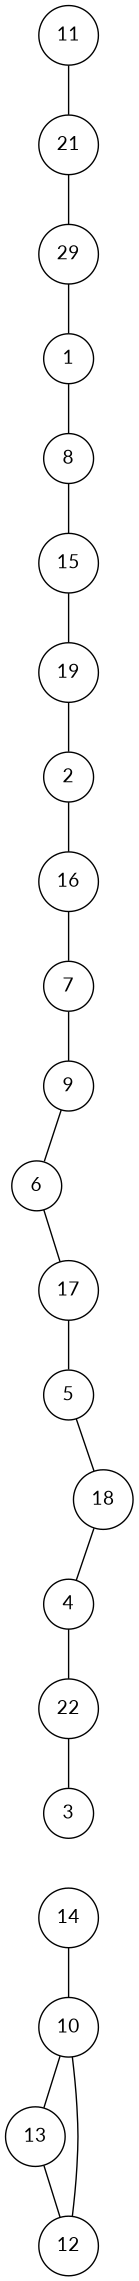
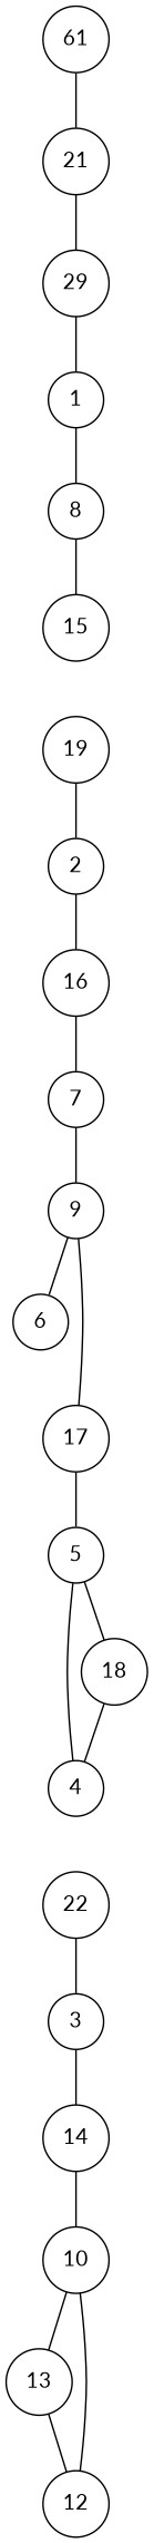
  graph {
    fontname=Lato
    node [fillcolor=white fontname=Lato shape=circle]
    edge [fontname=Lato]
    1
    8
    15
    2
    16
    7
    3
    14
    10
    4
    22
    5
    18
    6
    17
    9
    19
    13
    12
-   11
+   11 [label=61]
    21
    n22 [label=29]
    1 -- 8
    8 -- 15
-   15 -- 19
    2 -- 16
    16 -- 7
    7 -- 9
+   3 -- 14
    14 -- 10
    10 -- 13
-   4 -- 22
+   4 -- 5
    22 -- 3
    5 -- 18
    18 -- 4
-   6 -- 17
+   9 -- 17
    17 -- 5
    9 -- 6
    19 -- 2
    13 -- 12
    12 -- 10
    11 -- 21
    21 -- n22
    n22 -- 1
  }
